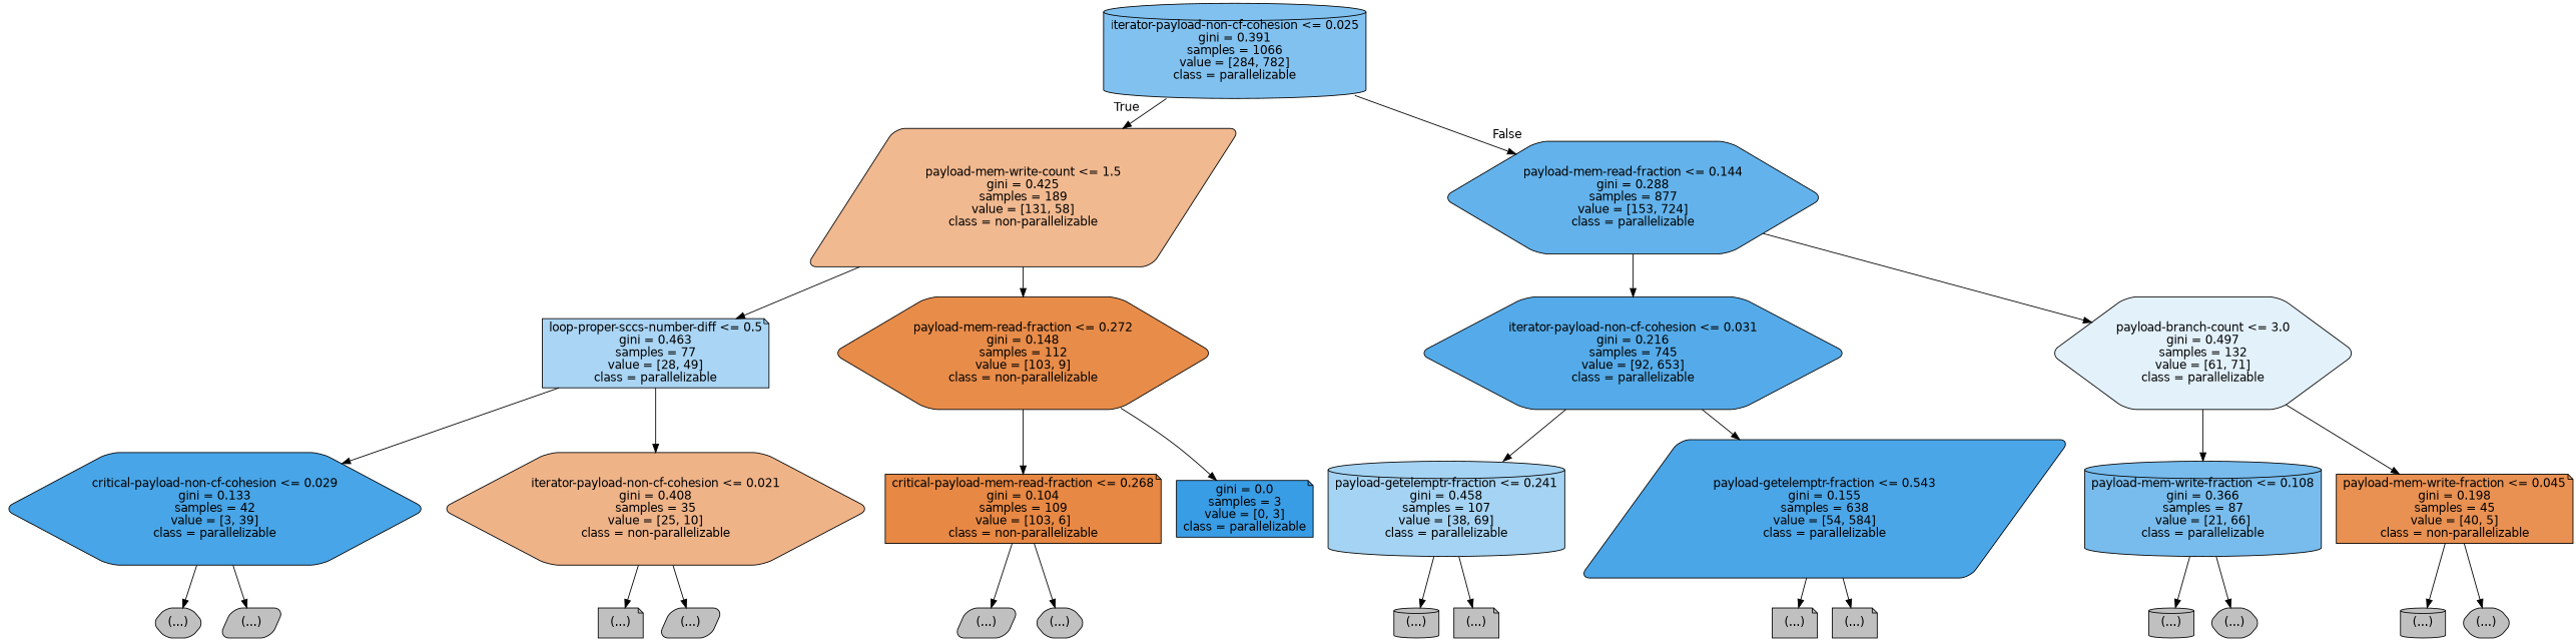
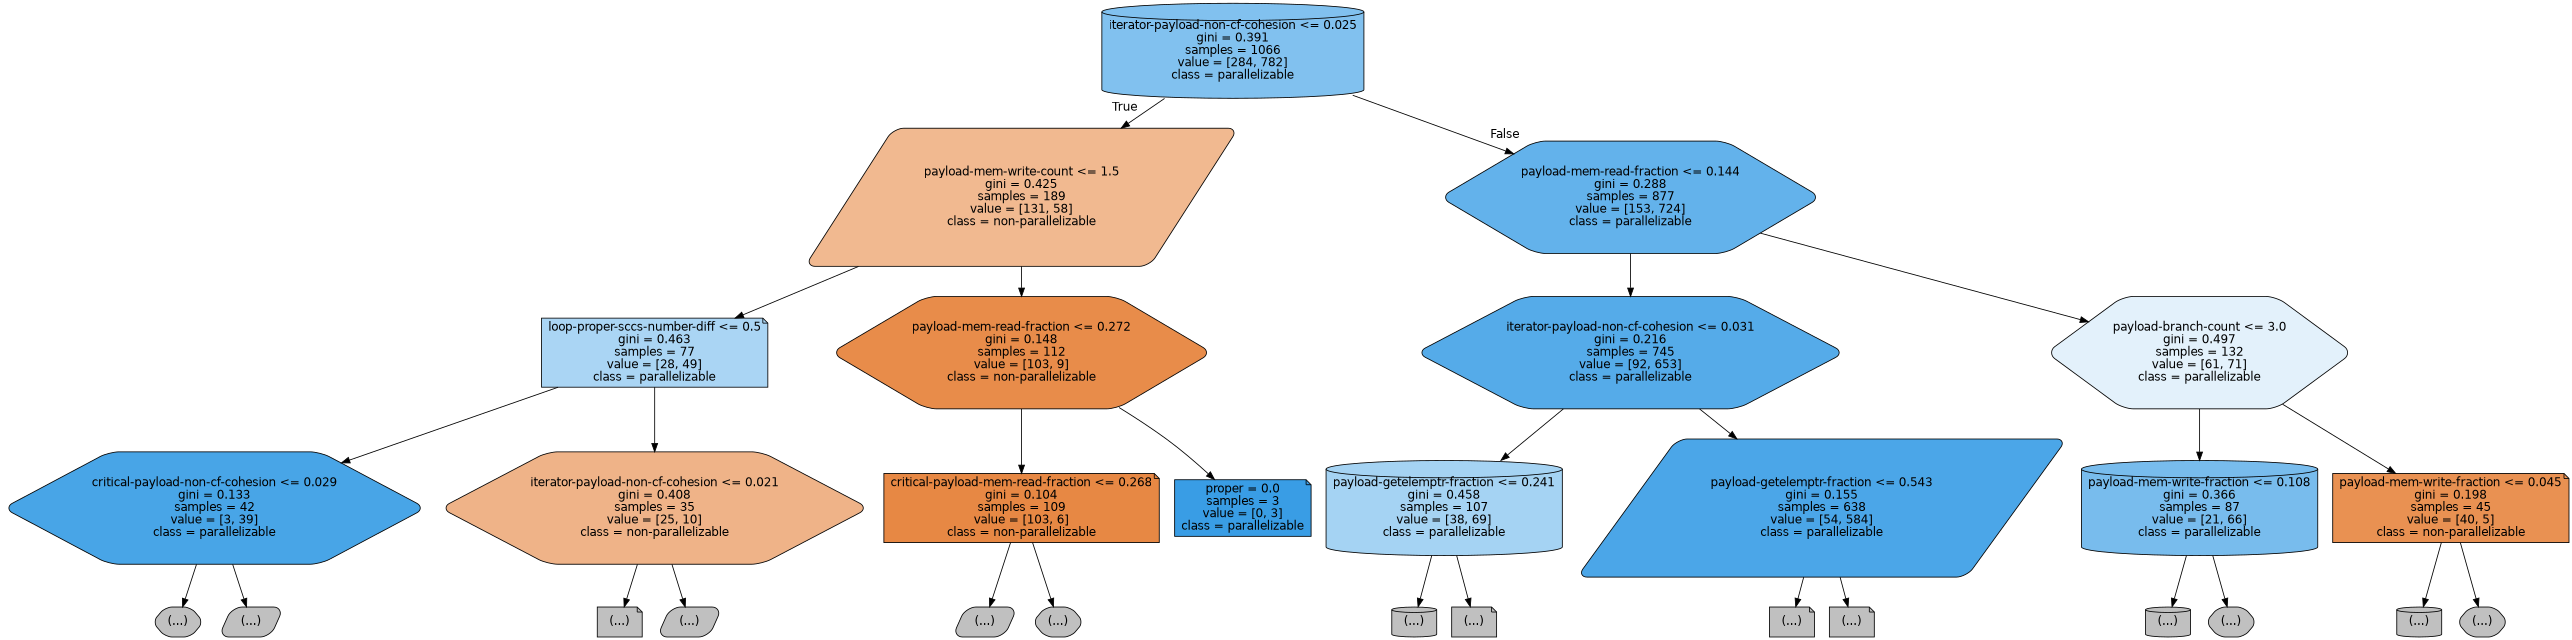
  digraph {
    node [color=black fillcolor="#C0C0C0" fontname=helvetica shape=hexagon style="filled, rounded"]
    edge [fontname=helvetica]
    n1 [fillcolor="#399de5a2" label="iterator-payload-non-cf-cohesion <= 0.025\ngini = 0.391\nsamples = 1066\nvalue = [284, 782]\nclass = parallelizable" shape=cylinder]
    n2 [fillcolor="#e581398e" label="payload-mem-write-count <= 1.5\ngini = 0.425\nsamples = 189\nvalue = [131, 58]\nclass = non-parallelizable" shape=parallelogram]
    n3 [fillcolor="#399de5c9" label="payload-mem-read-fraction <= 0.144\ngini = 0.288\nsamples = 877\nvalue = [153, 724]\nclass = parallelizable"]
    n4 [fillcolor="#399de56d" label="loop-proper-sccs-number-diff <= 0.5\ngini = 0.463\nsamples = 77\nvalue = [28, 49]\nclass = parallelizable" shape=note]
    n5 [fillcolor="#e58139e9" label="payload-mem-read-fraction <= 0.272\ngini = 0.148\nsamples = 112\nvalue = [103, 9]\nclass = non-parallelizable"]
    n6 [fillcolor="#399de5eb" label="critical-payload-non-cf-cohesion <= 0.029\ngini = 0.133\nsamples = 42\nvalue = [3, 39]\nclass = parallelizable"]
    n7 [fillcolor="#e5813999" label="iterator-payload-non-cf-cohesion <= 0.021\ngini = 0.408\nsamples = 35\nvalue = [25, 10]\nclass = non-parallelizable"]
    n8 [label="(...)"]
    n9 [label="(...)" shape=parallelogram]
    n10 [label="(...)" shape=note]
    n11 [label="(...)" shape=parallelogram]
    n12 [fillcolor="#e58139f0" label="critical-payload-mem-read-fraction <= 0.268\ngini = 0.104\nsamples = 109\nvalue = [103, 6]\nclass = non-parallelizable" shape=note]
-   n13 [fillcolor="#399de5ff" label="gini = 0.0\nsamples = 3\nvalue = [0, 3]\nclass = parallelizable" shape=note]
+   n13 [fillcolor="#399de5ff" label="proper = 0.0\nsamples = 3\nvalue = [0, 3]\nclass = parallelizable" shape=note]
    n14 [label="(...)" shape=parallelogram]
    n15 [label="(...)"]
    n16 [fillcolor="#399de5db" label="iterator-payload-non-cf-cohesion <= 0.031\ngini = 0.216\nsamples = 745\nvalue = [92, 653]\nclass = parallelizable"]
    n17 [fillcolor="#399de524" label="payload-branch-count <= 3.0\ngini = 0.497\nsamples = 132\nvalue = [61, 71]\nclass = parallelizable"]
    n18 [fillcolor="#399de573" label="payload-getelemptr-fraction <= 0.241\ngini = 0.458\nsamples = 107\nvalue = [38, 69]\nclass = parallelizable" shape=cylinder]
    n19 [fillcolor="#399de5e7" label="payload-getelemptr-fraction <= 0.543\ngini = 0.155\nsamples = 638\nvalue = [54, 584]\nclass = parallelizable" shape=parallelogram]
    n20 [label="(...)" shape=cylinder]
    n21 [label="(...)" shape=note]
    n22 [label="(...)" shape=note]
    n23 [label="(...)" shape=note]
    n24 [fillcolor="#399de5ae" label="payload-mem-write-fraction <= 0.108\ngini = 0.366\nsamples = 87\nvalue = [21, 66]\nclass = parallelizable" shape=cylinder]
    n25 [fillcolor="#e58139df" label="payload-mem-write-fraction <= 0.045\ngini = 0.198\nsamples = 45\nvalue = [40, 5]\nclass = non-parallelizable" shape=note]
    n26 [label="(...)" shape=cylinder]
    n27 [label="(...)"]
    n28 [label="(...)" shape=cylinder]
    n29 [label="(...)"]
    n1 -> n2 [headlabel=True labelangle=45 labeldistance=2.5]
    n1 -> n3 [headlabel=False labelangle=-45 labeldistance=2.5]
    n2 -> n4
    n2 -> n5
    n3 -> n16
    n3 -> n17
    n4 -> n6
    n4 -> n7
    n5 -> n12
    n5 -> n13
    n6 -> n8
    n6 -> n9
    n7 -> n10
    n7 -> n11
    n12 -> n14
    n12 -> n15
    n16 -> n18
    n16 -> n19
    n17 -> n24
    n17 -> n25
    n18 -> n20
    n18 -> n21
    n19 -> n22
    n19 -> n23
    n24 -> n26
    n24 -> n27
    n25 -> n28
    n25 -> n29
  }
